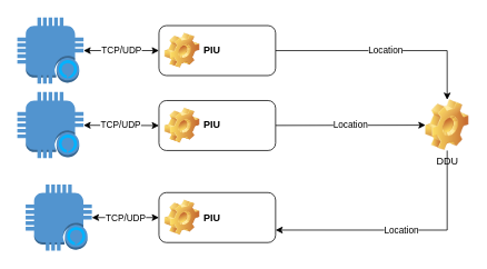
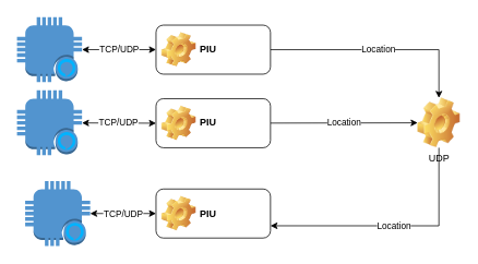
  <mxCell id="0" />
  <mxCell id="1" parent="0" />
  <mxCell id="2" value="Location" style="edgeStyle=orthogonalEdgeStyle;rounded=0;orthogonalLoop=1;jettySize=auto;html=1;entryX=1;entryY=0.75;entryDx=0;entryDy=0;" edge="1" parent="1" source="3" target="6"><mxGeometry relative="1" as="geometry"><Array as="points"><mxPoint x="536" y="275" /></Array></mxGeometry></mxCell>
- <mxCell id="3" value="DDU" style="shape=image;html=1;verticalLabelPosition=bottom;verticalAlign=top;imageAspect=1;aspect=fixed;image=img/clipart/Gear_128x128.png" vertex="1" parent="1"><mxGeometry x="510" y="119.25" width="52" height="61" as="geometry" /></mxCell>
+ <mxCell id="3" value="UDP" style="shape=image;html=1;verticalLabelPosition=bottom;verticalAlign=top;imageAspect=1;aspect=fixed;image=img/clipart/Gear_128x128.png" vertex="1" parent="1"><mxGeometry x="510" y="119.25" width="52" height="61" as="geometry" /></mxCell>
  <mxCell id="4" value="Location" style="edgeStyle=none;rounded=0;orthogonalLoop=1;jettySize=auto;html=1;startArrow=none;startFill=0;" edge="1" parent="1" source="5" target="3"><mxGeometry relative="1" as="geometry" /></mxCell>
  <mxCell id="5" value="PIU" style="label;whiteSpace=wrap;html=1;image=img/clipart/Gear_128x128.png" vertex="1" parent="1"><mxGeometry x="190" y="120.25" width="140" height="60" as="geometry" /></mxCell>
  <mxCell id="6" value="PIU" style="label;whiteSpace=wrap;html=1;image=img/clipart/Gear_128x128.png" vertex="1" parent="1"><mxGeometry x="190" y="230.75" width="140" height="60" as="geometry" /></mxCell>
  <mxCell id="7" value="Location" style="edgeStyle=orthogonalEdgeStyle;rounded=0;orthogonalLoop=1;jettySize=auto;html=1;entryX=0.5;entryY=0;entryDx=0;entryDy=0;" edge="1" parent="1" source="8" target="3"><mxGeometry relative="1" as="geometry" /></mxCell>
  <mxCell id="8" value="PIU" style="label;whiteSpace=wrap;html=1;image=img/clipart/Gear_128x128.png" vertex="1" parent="1"><mxGeometry x="190" y="30.25" width="140" height="60" as="geometry" /></mxCell>
  <mxCell id="9" value="TCP/UDP" style="rounded=0;orthogonalLoop=1;jettySize=auto;html=1;startArrow=classic;startFill=1;" edge="1" parent="1" source="10" target="8"><mxGeometry relative="1" as="geometry" /></mxCell>
  <mxCell id="10" value="" style="outlineConnect=0;dashed=0;verticalLabelPosition=bottom;verticalAlign=top;align=center;html=1;shape=mxgraph.aws3.alexa_enabled_device;fillColor=#5294CF;gradientColor=none;" vertex="1" parent="1"><mxGeometry x="20" y="20.5" width="79.5" height="79.5" as="geometry" /></mxCell>
  <mxCell id="11" value="TCP/UDP" style="edgeStyle=none;rounded=0;orthogonalLoop=1;jettySize=auto;html=1;entryX=0;entryY=0.5;entryDx=0;entryDy=0;startArrow=classic;startFill=1;" edge="1" parent="1" source="12" target="5"><mxGeometry relative="1" as="geometry" /></mxCell>
  <mxCell id="12" value="" style="outlineConnect=0;dashed=0;verticalLabelPosition=bottom;verticalAlign=top;align=center;html=1;shape=mxgraph.aws3.alexa_enabled_device;fillColor=#5294CF;gradientColor=none;" vertex="1" parent="1"><mxGeometry x="20" y="110" width="79.5" height="79.5" as="geometry" /></mxCell>
  <mxCell id="13" value="TCP/UDP" style="edgeStyle=none;rounded=0;orthogonalLoop=1;jettySize=auto;html=1;entryX=0;entryY=0.5;entryDx=0;entryDy=0;startArrow=classic;startFill=1;" edge="1" parent="1" source="14" target="6"><mxGeometry relative="1" as="geometry" /></mxCell>
  <mxCell id="14" value="" style="outlineConnect=0;dashed=0;verticalLabelPosition=bottom;verticalAlign=top;align=center;html=1;shape=mxgraph.aws3.alexa_enabled_device;fillColor=#5294CF;gradientColor=none;" vertex="1" parent="1"><mxGeometry x="30" y="221" width="79.5" height="79.5" as="geometry" /></mxCell>
